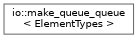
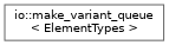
  digraph {
    rankdir=LR
-   n1 [color=grey40 fillcolor=white fontname=Helvetica fontsize=10 height=0.2 label="io::make_queue_queue\l\< ElementTypes \>" shape=box style=filled width=0.4]
+   n1 [color=grey40 fillcolor=white fontname=Helvetica fontsize=10 height=0.2 label="io::make_variant_queue\l\< ElementTypes \>" shape=box style=filled width=0.4]
  }
